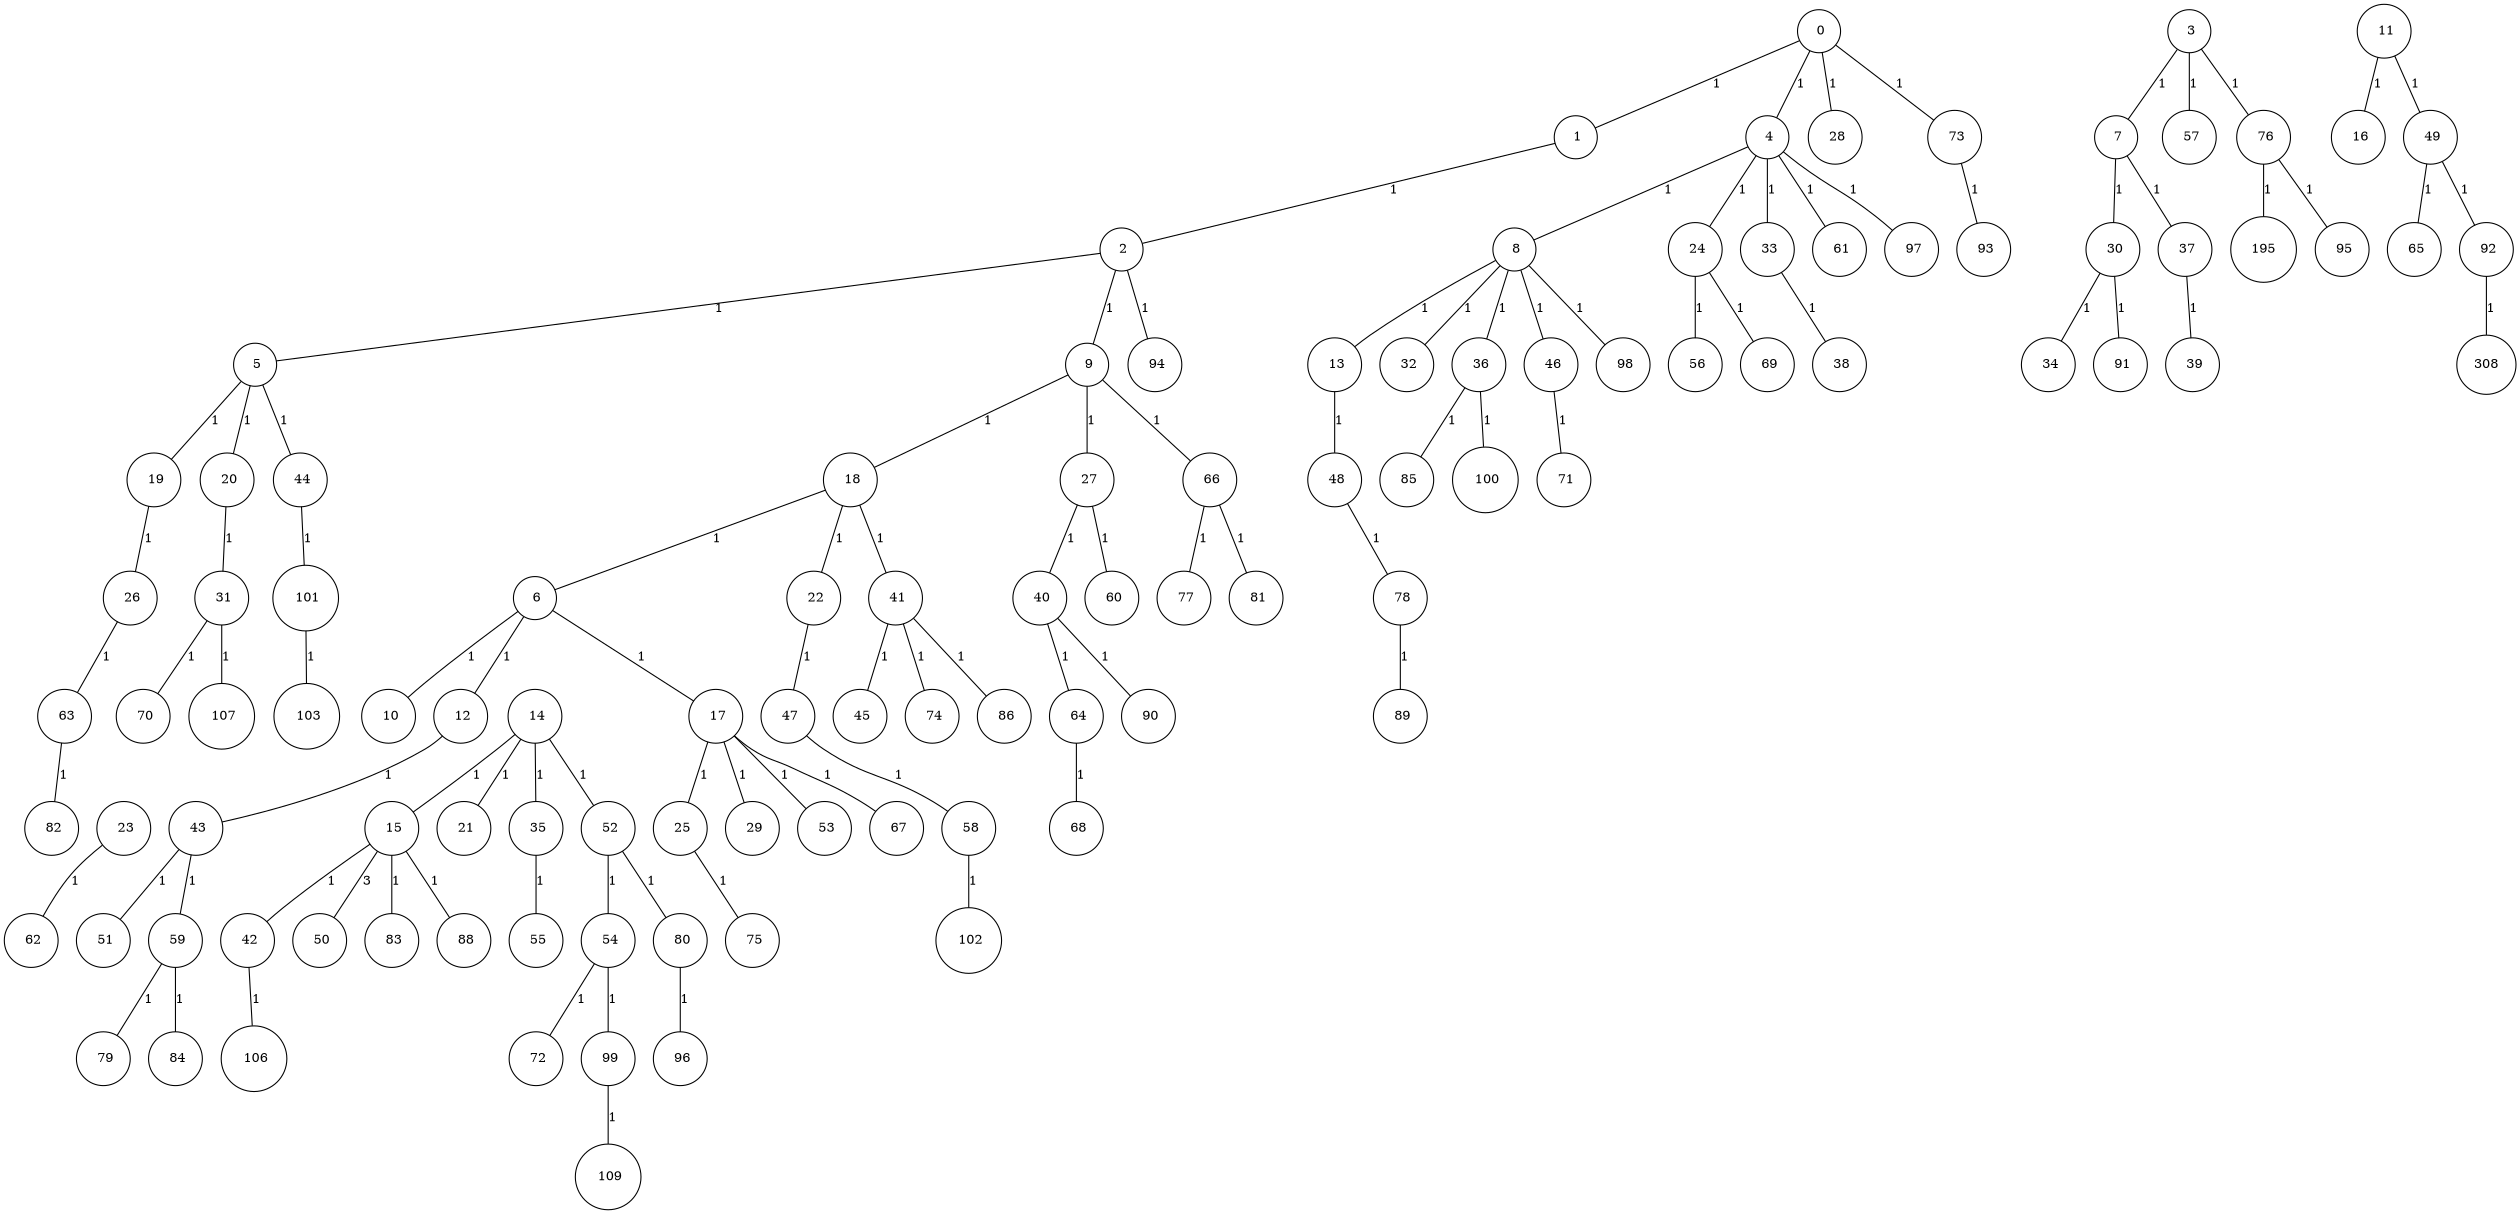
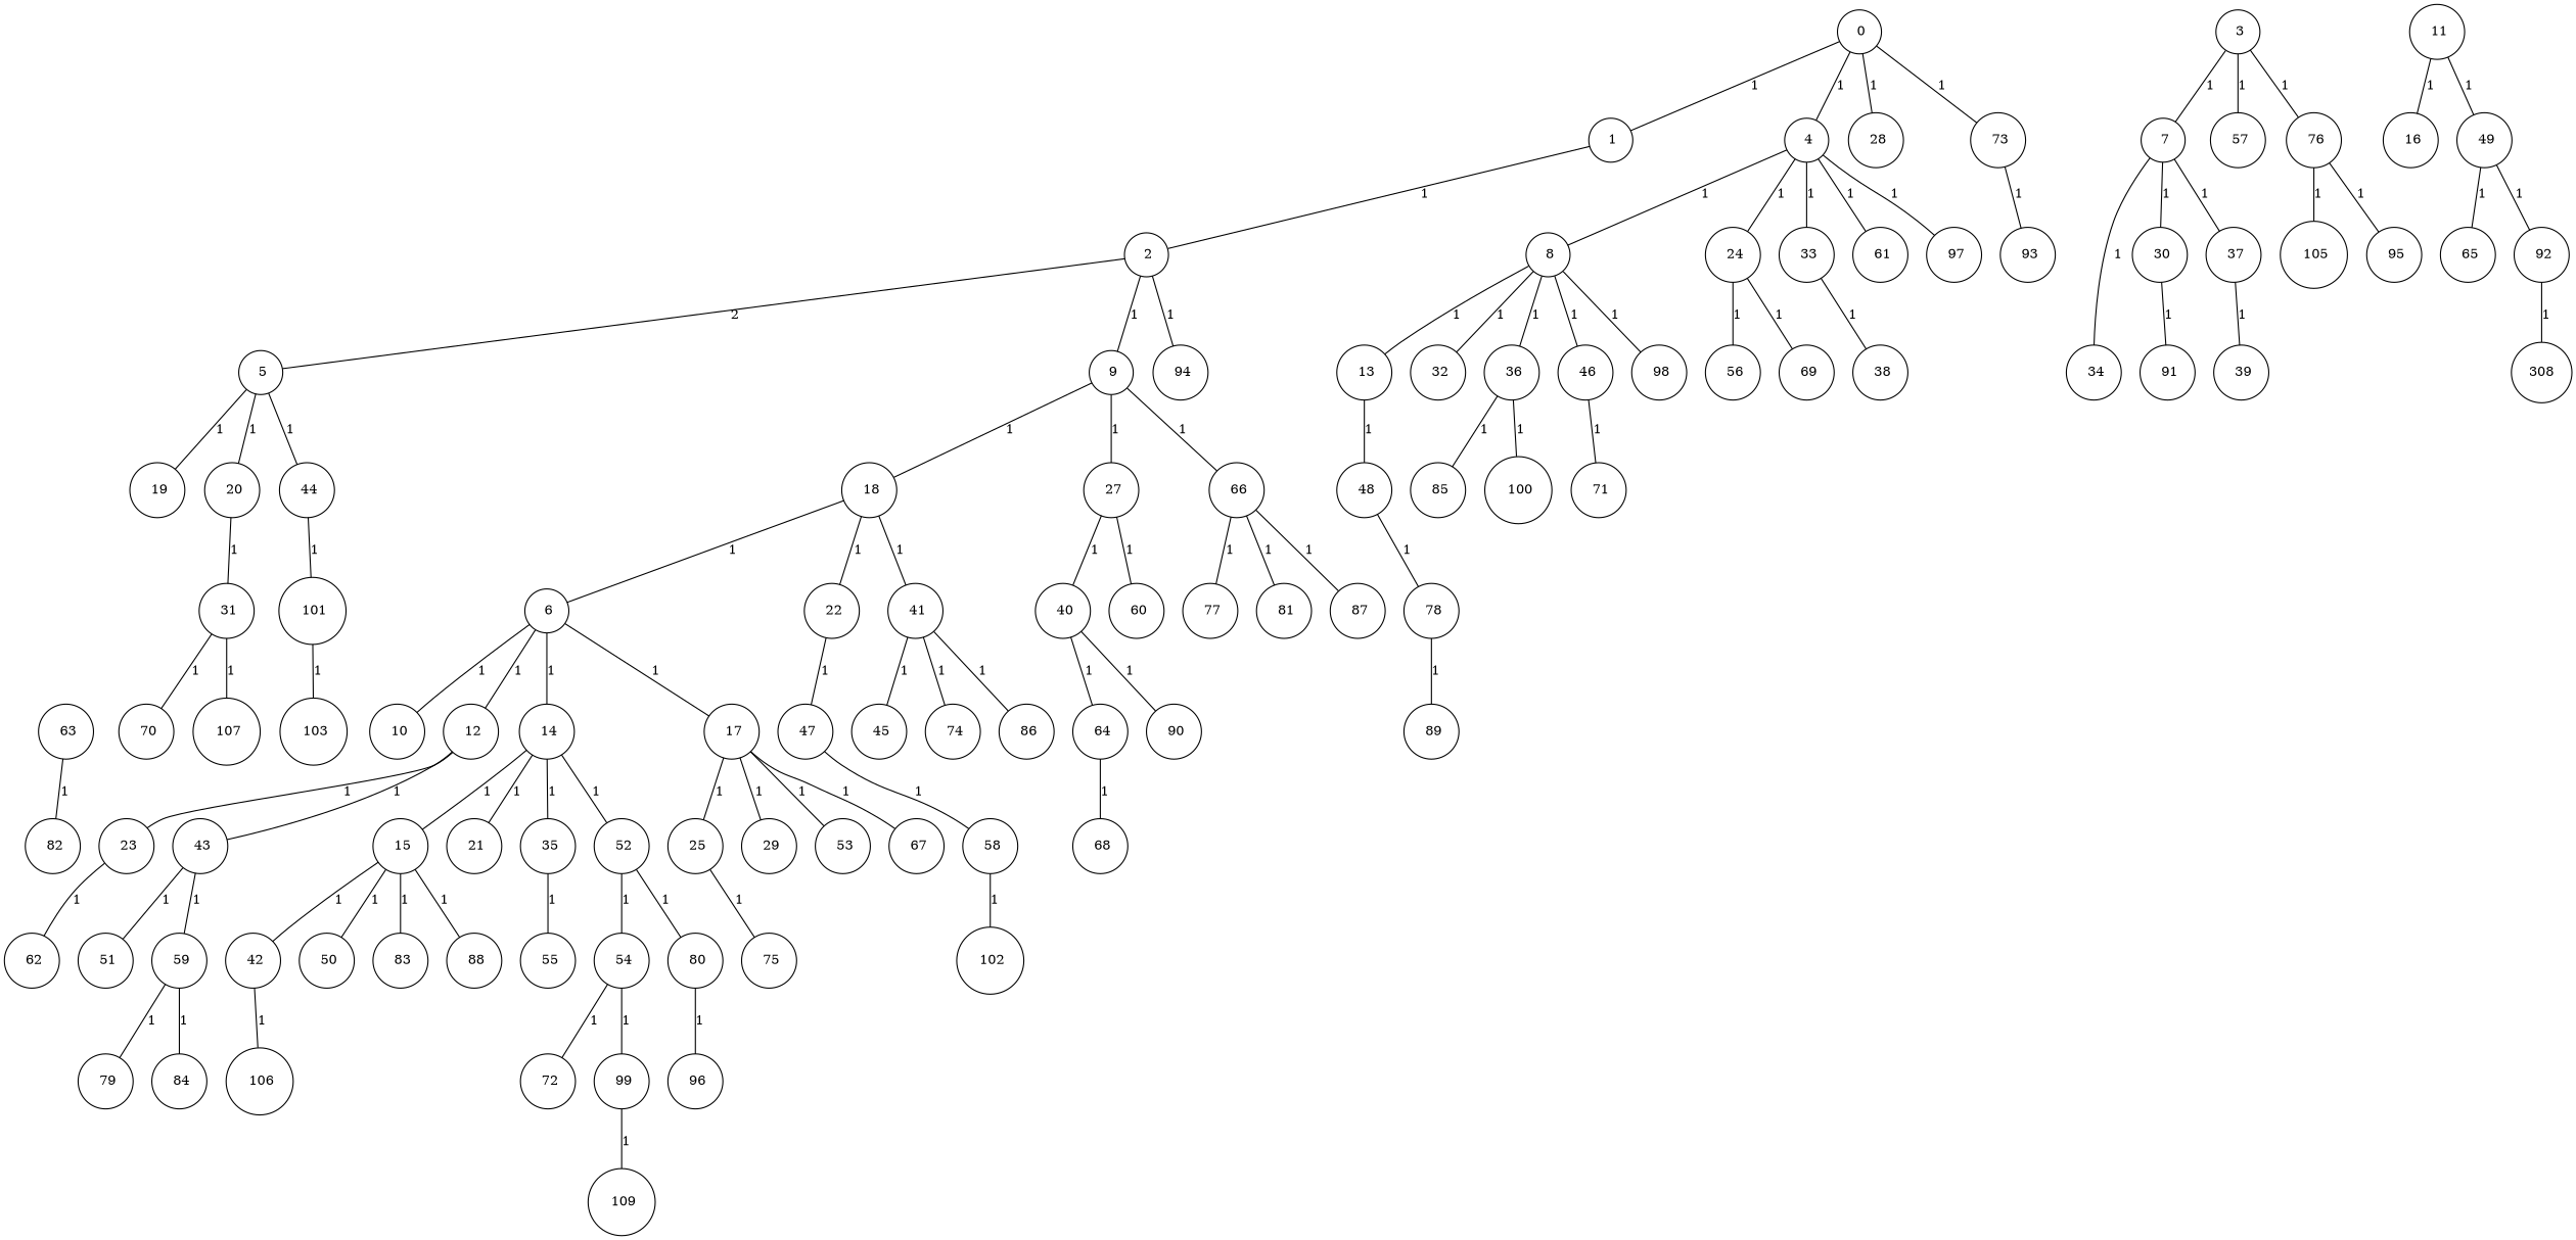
  graph {
    fixedsize="true;"
    node [color=black fontsize=12 hight=.12 shape=circle]
    edge [fontsize=12]
    n1 [label=" 0" width=.12]
    n2 [label=" 1" width=.12]
    n3 [label=" 4" width=.12]
    n4 [label=" 28" width=.12]
    n5 [label=" 73" width=.12]
    n6 [label=" 2" width=.12]
    n7 [label=" 8" width=.12]
    n8 [label=" 24" width=.12]
    n9 [label=" 33" width=.12]
    n10 [label=" 61" width=.12]
    n11 [label=" 97" width=.12]
    n12 [label=" 93" width=.12]
    n13 [label=" 5" width=.12]
    n14 [label=" 9" width=.12]
    n15 [label=" 94" width=.12]
    n16 [label=" 3" width=.12]
    n17 [label=" 7" width=.12]
    n18 [label=" 57" width=.12]
    n19 [label=" 76" width=.12]
    n20 [label=" 19" width=.12]
    n21 [label=" 20" width=.12]
    n22 [label=" 44" width=.12]
    n23 [label=" 6" width=.12]
    n24 [label=" 10" width=.12]
    n25 [label=" 12" width=.12]
    n26 [label=" 14" width=.12]
    n27 [label=" 17" width=.12]
    n28 [label=" 18" width=.12]
    n29 [label=" 27" width=.12]
    n30 [label=" 66" width=.12]
    n31 [label=" 30" width=.12]
    n32 [label=" 37" width=.12]
    n33 [label=" 95" width=.12]
-   n34 [label=195 width=.12]
+   n34 [label=" 105" width=.12]
    n35 [label=" 13" width=.12]
    n36 [label=" 32" width=.12]
    n37 [label=" 36" width=.12]
    n38 [label=" 46" width=.12]
    n39 [label=" 98" width=.12]
    n40 [label=" 56" width=.12]
    n41 [label=" 69" width=.12]
    n42 [label=" 38" width=.12]
-   n43 [label=" 26" width=.12]
    n44 [label=" 31" width=.12]
    n45 [label=" 101" width=.12]
    n46 [label=" 23" width=.12]
    n47 [label=" 43" width=.12]
    n48 [label=" 15" width=.12]
    n49 [label=" 21" width=.12]
    n50 [label=" 35" width=.12]
    n51 [label=" 52" width=.12]
    n52 [label=" 25" width=.12]
    n53 [label=" 29" width=.12]
    n54 [label=" 53" width=.12]
    n55 [label=" 67" width=.12]
    n56 [label=" 11" width=.12]
    n57 [label=" 16" width=.12]
    n58 [label=" 49" width=.12]
    n59 [label=" 34" width=.12]
    n60 [label=" 91" width=.12]
    n61 [label=" 39" width=.12]
    n62 [label=" 48" width=.12]
    n63 [label=" 85" width=.12]
    n64 [label=" 100" width=.12]
    n65 [label=" 71" width=.12]
    n66 [label=" 22" width=.12]
    n67 [label=" 41" width=.12]
    n68 [label=" 40" width=.12]
    n69 [label=" 60" width=.12]
    n70 [label=" 77" width=.12]
    n71 [label=" 81" width=.12]
+   n72 [label=" 87" width=.12]
    n73 [label=" 65" width=.12]
    n74 [label=" 92" width=.12]
    n75 [label=" 62" width=.12]
    n76 [label=" 51" width=.12]
    n77 [label=" 59" width=.12]
    n78 [label=" 78" width=.12]
    n79 [label=" 42" width=.12]
    n80 [label=" 50" width=.12]
    n81 [label=" 83" width=.12]
    n82 [label=" 88" width=.12]
    n83 [label=" 55" width=.12]
    n84 [label=" 54" width=.12]
    n85 [label=" 80" width=.12]
    n86 [label=" 106" width=.12]
    n87 [label=" 75" width=.12]
    n88 [label=" 47" width=.12]
    n89 [label=" 45" width=.12]
    n90 [label=" 74" width=.12]
    n91 [label=" 86" width=.12]
    n92 [label=" 63" width=.12]
    n93 [label=" 70" width=.12]
    n94 [label=" 107" width=.12]
    n95 [label=" 58" width=.12]
    n96 [label=" 82" width=.12]
    n97 [label=" 64" width=.12]
    n98 [label=" 90" width=.12]
    n99 [label=" 68" width=.12]
    n100 [label=" 79" width=.12]
    n101 [label=" 84" width=.12]
    n102 [label=" 103" width=.12]
    n103 [label=" 102" width=.12]
    n104 [label=" 89" width=.12]
    n105 [label=308 width=.12]
    n106 [label=" 72" width=.12]
    n107 [label=" 99" width=.12]
    n108 [label=" 96" width=.12]
    n109 [label=" 109" width=.12]
    n1 -- n2 [label=1]
    n1 -- n3 [label=1]
    n1 -- n4 [label=1]
    n1 -- n5 [label=1]
    n2 -- n6 [label=1]
    n3 -- n7 [label=1]
    n3 -- n8 [label=1]
    n3 -- n9 [label=1]
    n3 -- n10 [label=1]
    n3 -- n11 [label=1]
    n5 -- n12 [label=1]
-   n6 -- n13 [label=1]
+   n6 -- n13 [label=2]
    n6 -- n14 [label=1]
    n6 -- n15 [label=1]
    n7 -- n35 [label=1]
    n7 -- n36 [label=1]
    n7 -- n37 [label=1]
    n7 -- n38 [label=1]
    n7 -- n39 [label=1]
    n8 -- n40 [label=1]
    n8 -- n41 [label=1]
    n9 -- n42 [label=1]
    n13 -- n20 [label=1]
    n13 -- n21 [label=1]
    n13 -- n22 [label=1]
    n14 -- n28 [label=1]
    n14 -- n29 [label=1]
    n14 -- n30 [label=1]
    n16 -- n17 [label=1]
    n16 -- n18 [label=1]
    n16 -- n19 [label=1]
    n17 -- n31 [label=1]
    n17 -- n32 [label=1]
    n19 -- n33 [label=1]
    n19 -- n34 [label=1]
-   n20 -- n43 [label=1]
    n21 -- n44 [label=1]
    n22 -- n45 [label=1]
    n23 -- n24 [label=1]
    n23 -- n25 [label=1]
+   n23 -- n26 [label=1]
    n23 -- n27 [label=1]
+   n25 -- n46 [label=1]
    n25 -- n47 [label=1]
    n26 -- n48 [label=1]
    n26 -- n49 [label=1]
    n26 -- n50 [label=1]
    n26 -- n51 [label=1]
    n27 -- n52 [label=1]
    n27 -- n53 [label=1]
    n27 -- n54 [label=1]
    n27 -- n55 [label=1]
    n28 -- n23 [label=1]
    n28 -- n66 [label=1]
    n28 -- n67 [label=1]
    n29 -- n68 [label=1]
    n29 -- n69 [label=1]
    n30 -- n70 [label=1]
    n30 -- n71 [label=1]
-   n31 -- n59 [label=1]
+   n30 -- n72 [label=1]
+   n17 -- n59 [label=1]
    n31 -- n60 [label=1]
    n32 -- n61 [label=1]
    n35 -- n62 [label=1]
    n37 -- n63 [label=1]
    n37 -- n64 [label=1]
    n38 -- n65 [label=1]
-   n43 -- n92 [label=1]
    n44 -- n93 [label=1]
    n44 -- n94 [label=1]
    n45 -- n102 [label=1]
    n46 -- n75 [label=1]
    n47 -- n76 [label=1]
    n47 -- n77 [label=1]
    n48 -- n79 [label=1]
-   n48 -- n80 [label=3]
+   n48 -- n80 [label=1]
    n48 -- n81 [label=1]
    n48 -- n82 [label=1]
    n50 -- n83 [label=1]
    n51 -- n84 [label=1]
    n51 -- n85 [label=1]
    n52 -- n87 [label=1]
    n56 -- n57 [label=1]
    n56 -- n58 [label=1]
    n58 -- n73 [label=1]
    n58 -- n74 [label=1]
    n62 -- n78 [label=1]
    n66 -- n88 [label=1]
    n67 -- n89 [label=1]
    n67 -- n90 [label=1]
    n67 -- n91 [label=1]
    n68 -- n97 [label=1]
    n68 -- n98 [label=1]
    n74 -- n105 [label=1]
    n77 -- n100 [label=1]
    n77 -- n101 [label=1]
    n78 -- n104 [label=1]
    n79 -- n86 [label=1]
    n84 -- n106 [label=1]
    n84 -- n107 [label=1]
    n85 -- n108 [label=1]
    n88 -- n95 [label=1]
    n92 -- n96 [label=1]
    n95 -- n103 [label=1]
    n97 -- n99 [label=1]
    n107 -- n109 [label=1]
  }
